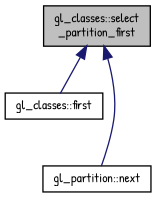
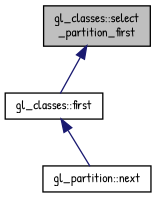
  digraph {
    fontname="Patrick Hand"
    rankdir=TB
    node [color=black fillcolor=white fontname="Patrick Hand" fontsize=10 shape=record style=filled]
    edge [color=midnightblue dir=back fontname="Patrick Hand" fontsize=10 labelfontname=Helvetica labelfontsize=10 style=solid]
    n1 [fillcolor=grey75 fontcolor=black height=0.2 label="gl_classes::select\l_partition_first" width=0.4]
    n2 [height=0.2 label="gl_classes::first" width=0.4]
    n3 [height=0.2 label="gl_partition::next" width=0.4]
    n1 -> n2
-   n1 -> n3
+   n2 -> n3
  }
